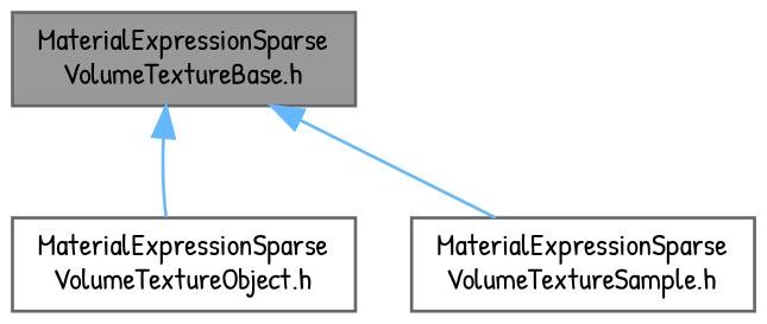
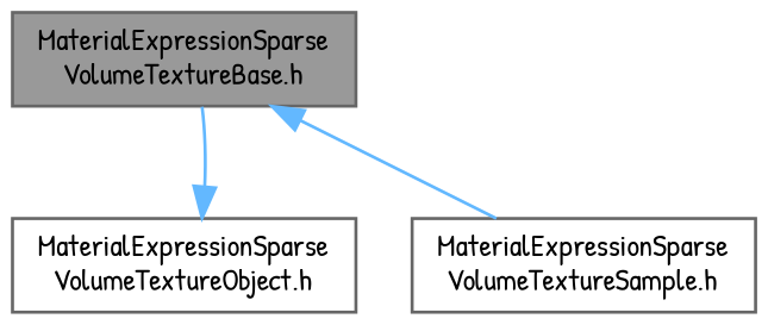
  digraph {
    fontname="Patrick Hand"
    node [color=grey40 fillcolor=white fontname="Patrick Hand" fontsize=10 shape=box style=filled]
    edge [color=steelblue1 dir=back fontname="Patrick Hand" fontsize=10 labelfontname=Helvetica labelfontsize=10 style=solid]
    n1 [color=gray40 fillcolor=grey60 fontcolor=black height=0.2 label="MaterialExpressionSparse\lVolumeTextureBase.h" width=0.4]
    n2 [height=0.2 label="MaterialExpressionSparse\lVolumeTextureObject.h" width=0.4]
    n3 [height=0.2 label="MaterialExpressionSparse\lVolumeTextureSample.h" width=0.4]
-   n1 -> n2
+   n2 -> n1
    n1 -> n3
  }
